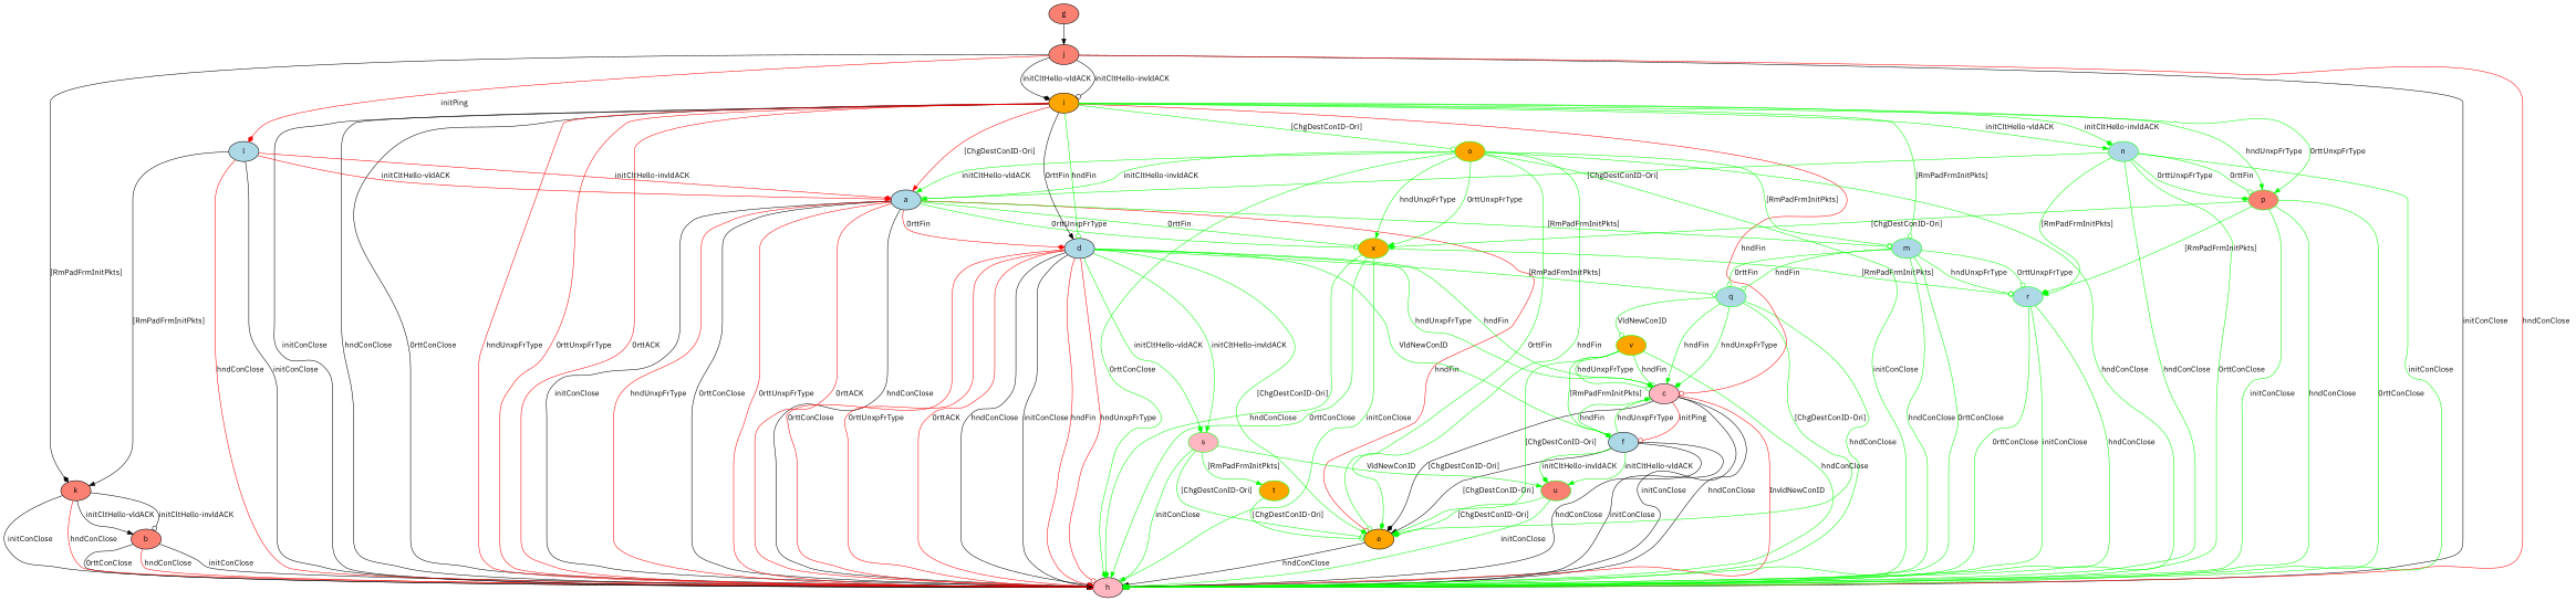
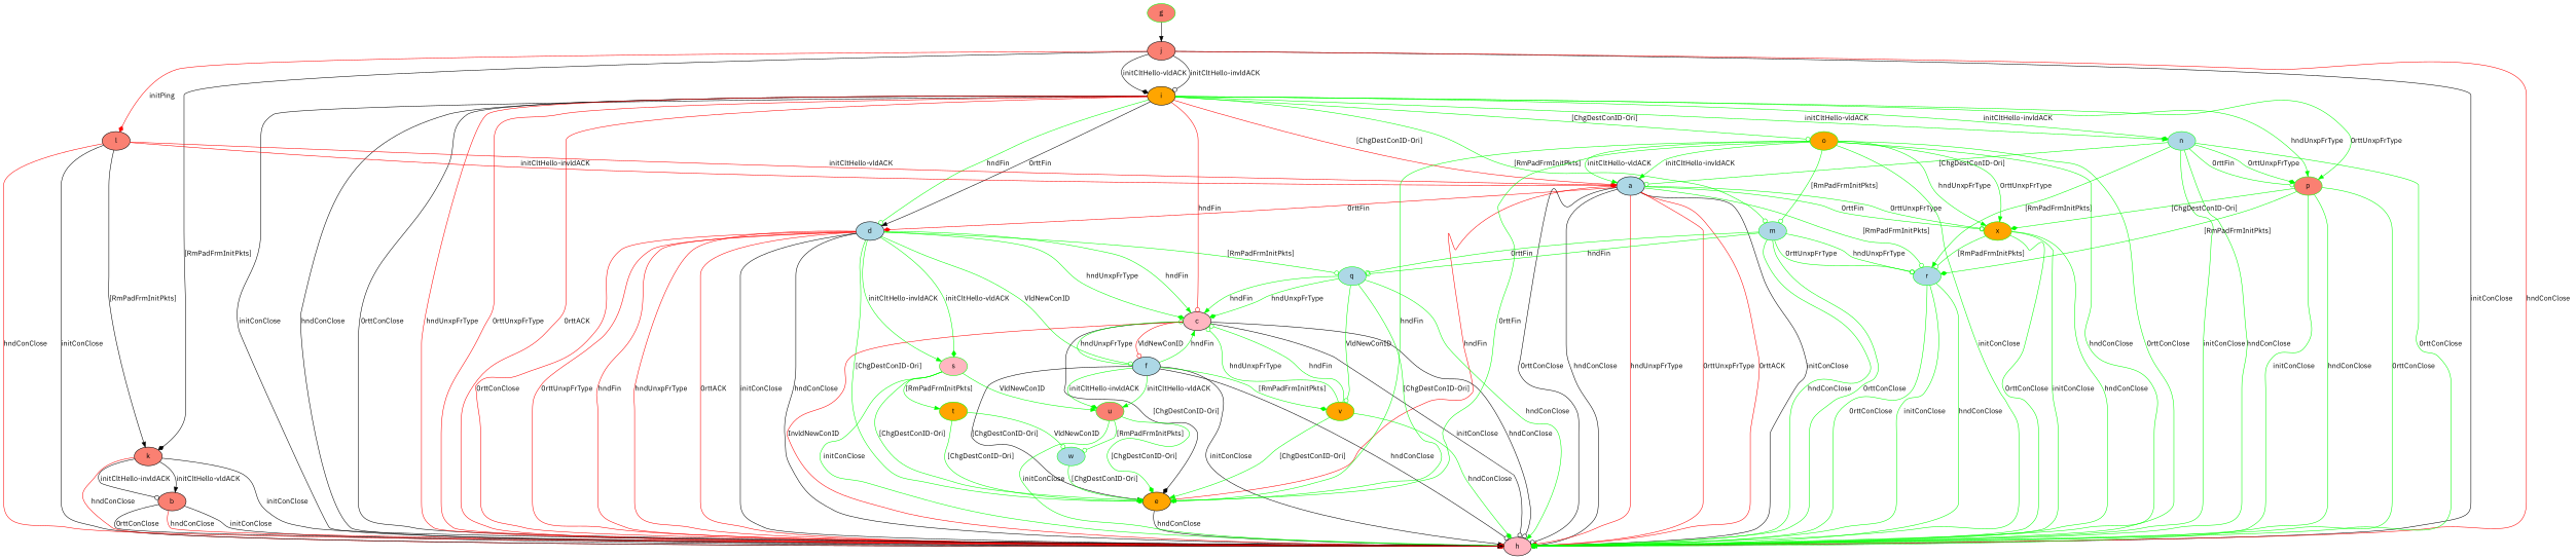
  digraph {
    fontname="IBM Plex Sans"
    node [fillcolor=lightblue fontname="IBM Plex Sans" style=filled]
    edge [arrowhead=odot color=green fontname="IBM Plex Sans"]
    a
    d
    e [fillcolor=orange]
    h [fillcolor=lightpink]
    r [color=green]
    x [color=green fillcolor=orange]
    c [fillcolor=lightpink]
    f
    q [color=green]
    s [color=green fillcolor=lightpink]
    u [color=green fillcolor=salmon]
    v [color=green fillcolor=orange]
    t [color=green fillcolor=orange]
    b [fillcolor=salmon]
-   g [fillcolor=salmon]
+   w [color=green]
+   g [fillcolor=salmon color=green]
    j [fillcolor=salmon]
    i [fillcolor=orange]
    k [fillcolor=salmon]
-   l
+   l [fillcolor=salmon]
    m [color=green]
    n [color=green]
    o [color=green fillcolor=orange]
    p [color=green fillcolor=salmon]
    a -> d [arrowhead=diamond color=red label="0rttFin "]
    a -> e [color=red label="hndFin "]
    a -> h [label="initConClose " color=""]
    a -> h [label="hndConClose " color=""]
    a -> h [label="0rttConClose " color=""]
    a -> h [arrowhead=normal color=red label="hndUnxpFrType "]
    a -> h [arrowhead=normal color=red label="0rttUnxpFrType "]
    a -> h [arrowhead=normal color=red label="0rttACK "]
-   a -> m [label="[RmPadFrmInitPkts] "]
+   a -> r [label="[RmPadFrmInitPkts] "]
    a -> x [label="0rttFin "]
    a -> x [label="0rttUnxpFrType "]
    d -> e [arrowhead=diamond label="[ChgDestConID-Ori] "]
    d -> h [arrowhead=diamond label="initConClose " color=""]
    d -> h [arrowhead=diamond label="hndConClose " color=""]
    d -> h [arrowhead=normal color=red label="hndFin "]
    d -> h [color=red label="hndUnxpFrType "]
    d -> h [arrowhead=diamond color=red label="0rttConClose "]
    d -> h [arrowhead=diamond color=red label="0rttUnxpFrType "]
    d -> h [color=red label="0rttACK "]
    d -> c [arrowhead=normal label="hndFin "]
    d -> c [arrowhead=diamond label="hndUnxpFrType "]
    d -> f [label="VldNewConID "]
    d -> q [label="[RmPadFrmInitPkts] "]
    d -> s [arrowhead=diamond label="initCltHello-vldACK "]
    d -> s [arrowhead=normal label="initCltHello-invldACK "]
    e -> h [arrowhead=normal label="hndConClose " color=""]
    r -> h [arrowhead=normal label="initConClose "]
    r -> h [arrowhead=diamond label="hndConClose "]
    r -> h [label="0rttConClose "]
    x -> h [label="initConClose "]
    x -> h [arrowhead=diamond label="hndConClose "]
    x -> h [arrowhead=normal label="0rttConClose "]
    x -> r [label="[RmPadFrmInitPkts] "]
    c -> e [arrowhead=diamond label="[ChgDestConID-Ori] " color=""]
    c -> h [label="initConClose " color=""]
    c -> h [label="hndConClose " color=""]
    c -> h [arrowhead=normal color=red label="InvldNewConID "]
-   c -> f [color=red label="initPing "]
+   c -> f [color=red label="VldNewConID "]
    f -> e [arrowhead=normal label="[ChgDestConID-Ori] " color=""]
    f -> h [arrowhead=normal label="initConClose " color=""]
    f -> h [label="hndConClose " color=""]
    f -> c [arrowhead=normal label="hndFin "]
    f -> c [label="hndUnxpFrType "]
    f -> u [arrowhead=normal label="initCltHello-vldACK "]
    f -> u [arrowhead=diamond label="initCltHello-invldACK "]
-   v -> f [arrowhead=diamond label="[RmPadFrmInitPkts] "]
+   f -> v [arrowhead=diamond label="[RmPadFrmInitPkts] "]
    q -> e [arrowhead=normal label="[ChgDestConID-Ori] "]
    q -> h [arrowhead=normal label="hndConClose "]
    q -> c [arrowhead=normal label="hndFin "]
    q -> c [arrowhead=diamond label="hndUnxpFrType "]
    q -> v [label="VldNewConID "]
    s -> e [label="[ChgDestConID-Ori] "]
    s -> h [arrowhead=normal label="initConClose "]
    s -> u [arrowhead=normal label="VldNewConID "]
    s -> t [arrowhead=normal label="[RmPadFrmInitPkts] "]
    u -> e [arrowhead=diamond label="[ChgDestConID-Ori] "]
    u -> h [label="initConClose "]
+   u -> w [label="[RmPadFrmInitPkts] "]
    v -> e [arrowhead=normal label="[ChgDestConID-Ori] "]
    v -> h [arrowhead=diamond label="hndConClose "]
    v -> c [label="hndFin "]
    v -> c [label="hndUnxpFrType "]
    t -> e [label="[ChgDestConID-Ori] "]
+   t -> w [label="VldNewConID "]
    b -> h [label="initConClose " color=""]
    b -> h [arrowhead=diamond label="0rttConClose " color=""]
    b -> h [arrowhead=diamond color=red label="hndConClose "]
+   w -> e [arrowhead=normal label="[ChgDestConID-Ori] "]
    g -> j [arrowhead=normal color=""]
    j -> h [label="initConClose " color=""]
    j -> h [arrowhead=diamond color=red label="hndConClose "]
    j -> i [arrowhead=diamond label="initCltHello-vldACK " color=""]
    j -> i [label="initCltHello-invldACK " color=""]
    j -> k [arrowhead=diamond label="[RmPadFrmInitPkts] " color=""]
    j -> l [arrowhead=diamond color=red label="initPing "]
    i -> a [arrowhead=normal color=red label="[ChgDestConID-Ori] "]
    i -> d [arrowhead=normal label="0rttFin " color=""]
    i -> d [label="hndFin "]
    i -> h [arrowhead=normal label="initConClose " color=""]
    i -> h [arrowhead=normal label="hndConClose " color=""]
    i -> h [arrowhead=diamond label="0rttConClose " color=""]
    i -> h [arrowhead=normal color=red label="hndUnxpFrType "]
    i -> h [arrowhead=normal color=red label="0rttUnxpFrType "]
    i -> h [color=red label="0rttACK "]
    i -> c [color=red label="hndFin "]
    i -> m [label="[RmPadFrmInitPkts] "]
    i -> n [arrowhead=normal label="initCltHello-vldACK "]
    i -> n [arrowhead=diamond label="initCltHello-invldACK "]
    i -> o [label="[ChgDestConID-Ori] "]
    i -> p [arrowhead=normal label="hndUnxpFrType "]
    i -> p [arrowhead=normal label="0rttUnxpFrType "]
    k -> h [arrowhead=normal label="initConClose " color=""]
    k -> h [arrowhead=diamond color=red label="hndConClose "]
    k -> b [arrowhead=normal label="initCltHello-vldACK " color=""]
    k -> b [label="initCltHello-invldACK " color=""]
    l -> a [arrowhead=normal color=red label="initCltHello-vldACK "]
    l -> a [arrowhead=diamond color=red label="initCltHello-invldACK "]
    l -> h [arrowhead=normal label="initConClose " color=""]
    l -> h [color=red label="hndConClose "]
    l -> k [arrowhead=normal label="[RmPadFrmInitPkts] " color=""]
    m -> h [arrowhead=diamond label="hndConClose "]
    m -> h [label="0rttConClose "]
    m -> r [label="hndUnxpFrType "]
    m -> r [label="0rttUnxpFrType "]
    m -> q [label="hndFin "]
    m -> q [label="0rttFin "]
    n -> a [label="[ChgDestConID-Ori] "]
    n -> h [label="initConClose "]
    n -> h [label="hndConClose "]
    n -> h [arrowhead=normal label="0rttConClose "]
    n -> r [arrowhead=normal label="[RmPadFrmInitPkts] "]
    n -> p [label="0rttFin "]
    n -> p [arrowhead=diamond label="0rttUnxpFrType "]
    o -> a [arrowhead=normal label="initCltHello-vldACK "]
    o -> a [arrowhead=normal label="initCltHello-invldACK "]
    o -> e [arrowhead=diamond label="hndFin "]
    o -> e [label="0rttFin "]
    o -> h [arrowhead=normal label="initConClose "]
    o -> h [label="hndConClose "]
    o -> h [arrowhead=diamond label="0rttConClose "]
    o -> x [arrowhead=normal label="hndUnxpFrType "]
    o -> x [arrowhead=normal label="0rttUnxpFrType "]
    o -> m [label="[RmPadFrmInitPkts] "]
    p -> h [arrowhead=normal label="initConClose "]
    p -> h [arrowhead=normal label="hndConClose "]
    p -> h [label="0rttConClose "]
    p -> r [arrowhead=diamond label="[RmPadFrmInitPkts] "]
    p -> x [arrowhead=diamond label="[ChgDestConID-Ori] "]
  }
